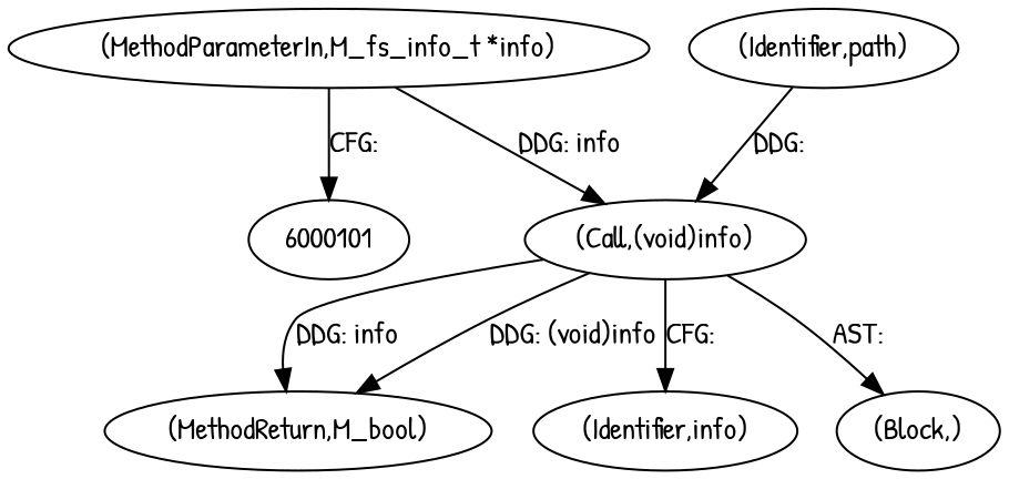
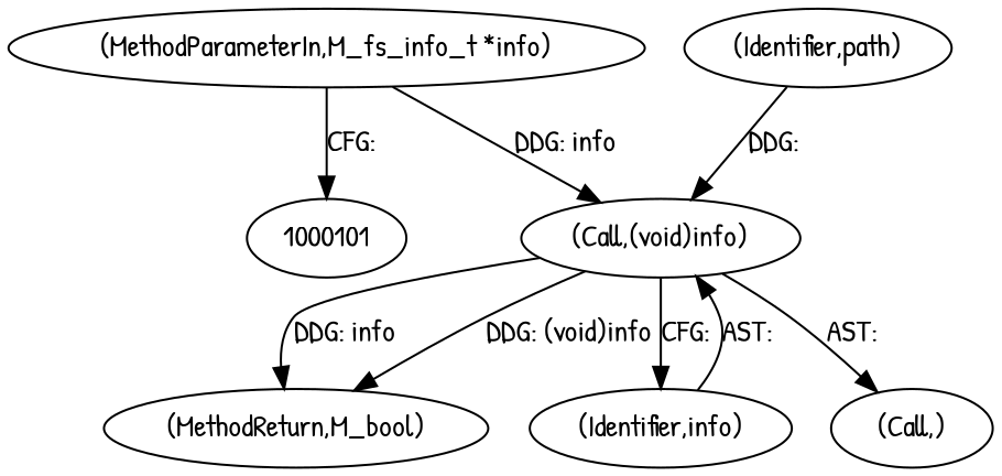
  digraph {
    fontname="Patrick Hand"
    node [fontname="Patrick Hand"]
    edge [fontname="Patrick Hand"]
    n1 [label="(MethodParameterIn,M_fs_info_t *info)"]
    n2 [label="(Call,(void)info)"]
-   1000101 [label=6000101]
+   1000101
    n4 [label="(MethodReturn,M_bool)"]
    n5 [label="(Identifier,info)"]
-   n6 [label="(Block,)"]
+   n6 [label="(Call,)"]
    n7 [label="(Identifier,path)"]
    n1 -> n2 [label="DDG: info"]
    n1 -> 1000101 [label="CFG: "]
    n2 -> n4 [label="DDG: info"]
    n2 -> n4 [label="DDG: (void)info"]
    n2 -> n5 [label="CFG: "]
    n2 -> n6 [label="AST: "]
+   n5 -> n2 [label="AST: "]
    n7 -> n2 [label="DDG: "]
  }
